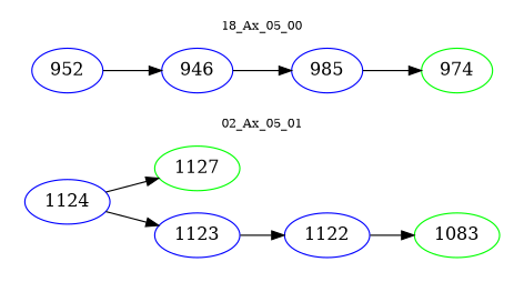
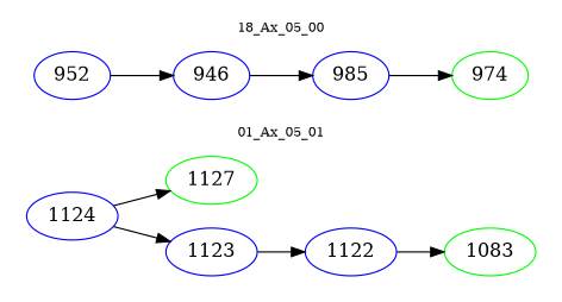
  digraph {
    rankdir=LR
    node [color=blue]
    edge [color=black]
    n1 [label=1124]
    n2 [label=1123]
    n3 [color=green label=1127]
    n4 [label=1122]
    n5 [color=green label=1083]
    n6 [label=952]
    n7 [label=946]
    n8 [label=985]
    n9 [color=green label=974]
    subgraph cluster_1 {
      color=white
      fontsize=10
-     label="02_Ax_05_01"
+     label="01_Ax_05_01"
      n1
      n2
      n3
      n4
      n5
    }
    subgraph cluster_2 {
      color=white
      fontsize=10
      label="18_Ax_05_00"
      n6
      n7
      n8
      n9
    }
    n1 -> n2
    n1 -> n3
    n2 -> n4
    n4 -> n5
    n6 -> n7
    n7 -> n8
    n8 -> n9
  }
